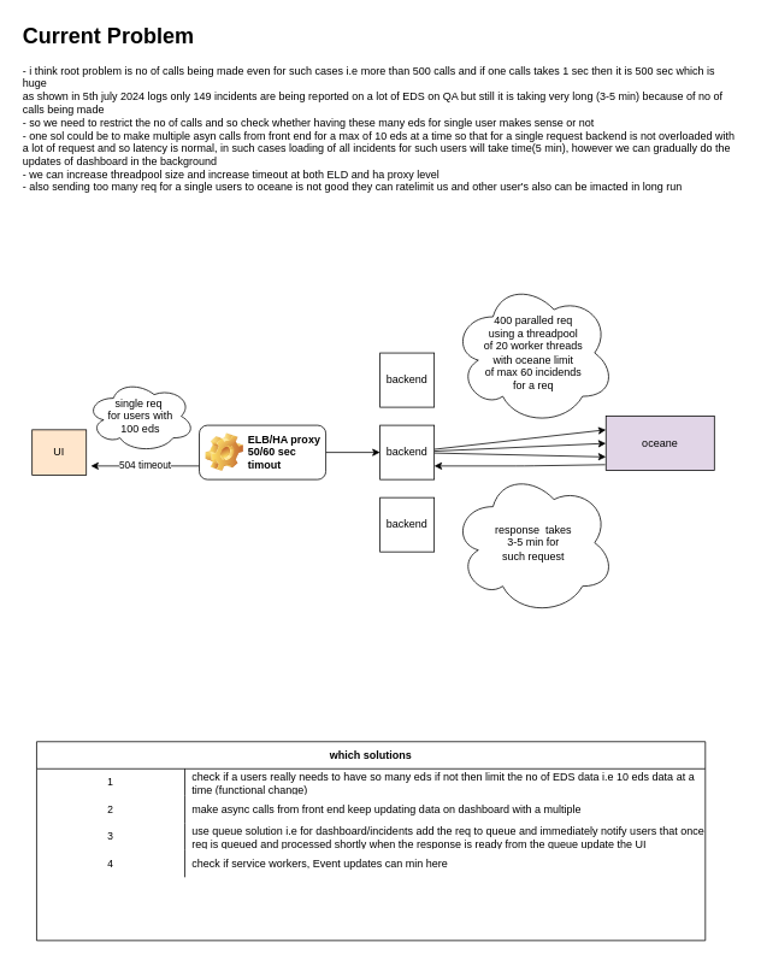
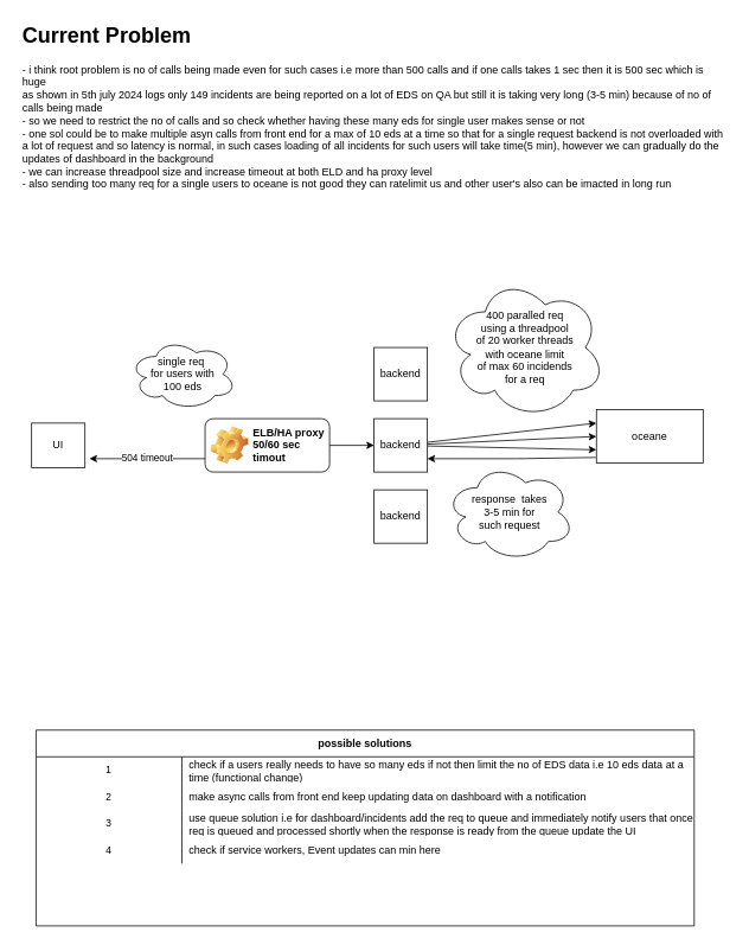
  <mxCell id="0" />
  <mxCell id="1" parent="0" />
  <mxCell id="2" style="edgeStyle=none;html=1;entryX=0;entryY=0.5;entryDx=0;entryDy=0;startArrow=none;" edge="1" parent="1" source="16" target="7"><mxGeometry relative="1" as="geometry" /></mxCell>
- <mxCell id="3" value="UI" style="whiteSpace=wrap;html=1;direction=south;fillColor=#ffe6cc;" vertex="1" parent="1"><mxGeometry x="35" y="475" width="60" height="50" as="geometry" /></mxCell>
+ <mxCell id="3" value="UI" style="whiteSpace=wrap;html=1;direction=south;" vertex="1" parent="1"><mxGeometry x="35" y="475" width="60" height="50" as="geometry" /></mxCell>
  <mxCell id="4" style="edgeStyle=none;html=1;entryX=0;entryY=0.25;entryDx=0;entryDy=0;" edge="1" parent="1" source="7" target="9"><mxGeometry relative="1" as="geometry" /></mxCell>
  <mxCell id="5" style="edgeStyle=none;html=1;entryX=0;entryY=0.5;entryDx=0;entryDy=0;" edge="1" parent="1" source="7" target="9"><mxGeometry relative="1" as="geometry" /></mxCell>
  <mxCell id="6" style="edgeStyle=none;html=1;entryX=0;entryY=0.75;entryDx=0;entryDy=0;" edge="1" parent="1" source="7" target="9"><mxGeometry relative="1" as="geometry" /></mxCell>
  <mxCell id="7" value="backend" style="whiteSpace=wrap;html=1;" vertex="1" parent="1"><mxGeometry x="420" y="470" width="60" height="60" as="geometry" /></mxCell>
  <mxCell id="8" style="edgeStyle=none;html=1;entryX=1;entryY=0.75;entryDx=0;entryDy=0;exitX=-0.007;exitY=0.893;exitDx=0;exitDy=0;exitPerimeter=0;" edge="1" parent="1" source="9" target="7"><mxGeometry relative="1" as="geometry"><Array as="points"><mxPoint x="580" y="515" /></Array></mxGeometry></mxCell>
- <mxCell id="9" value="oceane" style="whiteSpace=wrap;html=1;fillColor=#e1d5e7;" vertex="1" parent="1"><mxGeometry x="670" y="460" width="120" height="60" as="geometry" /></mxCell>
- <mxCell id="10" value="single req&amp;nbsp;&lt;br&gt;for users with &lt;br&gt;100 eds" style="ellipse;shape=cloud;whiteSpace=wrap;html=1;" vertex="1" parent="1"><mxGeometry x="95" y="420" width="120" height="80" as="geometry" /></mxCell>
+ <mxCell id="9" value="oceane" style="whiteSpace=wrap;html=1;" vertex="1" parent="1"><mxGeometry x="670" y="460" width="120" height="60" as="geometry" /></mxCell>
+ <mxCell id="10" value="single req&amp;nbsp;&lt;br&gt;for users with &lt;br&gt;100 eds" style="ellipse;shape=cloud;whiteSpace=wrap;html=1;" vertex="1" parent="1"><mxGeometry x="145" y="380" width="120" height="80" as="geometry" /></mxCell>
  <mxCell id="11" value="400 paralled req &lt;br&gt;using a threadpool &lt;br&gt;of 20 worker threads &lt;br&gt;with oceane limit &lt;br&gt;of max 60 incidends &lt;br&gt;for a req" style="ellipse;shape=cloud;whiteSpace=wrap;html=1;" vertex="1" parent="1"><mxGeometry x="500" y="310" width="180" height="160" as="geometry" /></mxCell>
  <mxCell id="12" value="504 timeout" style="edgeStyle=none;html=1;exitX=0;exitY=0.75;exitDx=0;exitDy=0;" edge="1" parent="1" source="16"><mxGeometry relative="1" as="geometry"><mxPoint x="100" y="515" as="targetPoint" /></mxGeometry></mxCell>
- <mxCell id="13" value="response&amp;nbsp; takes &lt;br&gt;3-5 min for &lt;br&gt;such request" style="ellipse;shape=cloud;whiteSpace=wrap;html=1;" vertex="1" parent="1"><mxGeometry x="500" y="520" width="180" height="160" as="geometry" /></mxCell>
+ <mxCell id="13" value="response&amp;nbsp; takes &lt;br&gt;3-5 min for &lt;br&gt;such request" style="ellipse;shape=cloud;whiteSpace=wrap;html=1;" vertex="1" parent="1"><mxGeometry x="500" y="520" width="145" height="110" as="geometry" /></mxCell>
  <mxCell id="14" value="&lt;h1&gt;Current Problem&lt;/h1&gt;&lt;div&gt;&lt;div&gt;- i think root problem is no of calls being made even for such cases i.e more than 500 calls and if one calls takes 1 sec then it is 500 sec which is huge&amp;nbsp;&lt;/div&gt;&lt;div&gt;as shown in 5th july 2024 logs only 149 incidents are being reported on a lot of EDS on QA but still it is taking very long (3-5 min) because of no of calls being made&lt;/div&gt;&lt;div&gt;- so we need to restrict the no of calls and so check whether having these many eds for single user makes sense or not&lt;/div&gt;&lt;div&gt;- one sol could be to make multiple asyn calls from front end for a max of 10 eds at a time so that for a single request backend is not overloaded with a lot of request and so latency is normal, in such cases loading of all incidents for such users will take time(5 min), however we can gradually do the updates of dashboard in the background&lt;/div&gt;&lt;div&gt;- we can increase threadpool size and increase timeout at both ELD and ha proxy level&lt;/div&gt;&lt;/div&gt;&lt;div&gt;- also sending too many req for a single users to oceane is not good they can ratelimit us and other user's also can be imacted in long run&lt;/div&gt;" style="text;html=1;strokeColor=none;fillColor=none;spacing=5;spacingTop=-20;whiteSpace=wrap;overflow=hidden;rounded=0;" vertex="1" parent="1"><mxGeometry x="20" y="20" width="800" height="220" as="geometry" /></mxCell>
  <mxCell id="15" value="backend" style="whiteSpace=wrap;html=1;" vertex="1" parent="1"><mxGeometry x="420" y="390" width="60" height="60" as="geometry" /></mxCell>
- <mxCell id="16" value="ELB/HA proxy&lt;br&gt;50/60 sec timout" style="label;whiteSpace=wrap;html=1;image=img/clipart/Gear_128x128.png" vertex="1" parent="1"><mxGeometry x="220" y="470" width="140" height="60" as="geometry" /></mxCell>
+ <mxCell id="16" value="ELB/HA proxy&lt;br&gt;50/60 sec timout" style="label;whiteSpace=wrap;html=1;image=img/clipart/Gear_128x128.png" vertex="1" parent="1"><mxGeometry x="230" y="470" width="140" height="60" as="geometry" /></mxCell>
  <mxCell id="17" value="backend" style="whiteSpace=wrap;html=1;" vertex="1" parent="1"><mxGeometry x="420" y="550" width="60" height="60" as="geometry" /></mxCell>
- <mxCell id="18" value="which solutions" style="shape=table;startSize=30;container=1;collapsible=0;childLayout=tableLayout;fixedRows=1;rowLines=0;fontStyle=1;" vertex="1" parent="1"><mxGeometry x="40" y="820" width="740" height="220" as="geometry" /></mxCell>
+ <mxCell id="18" value="possible solutions" style="shape=table;startSize=30;container=1;collapsible=0;childLayout=tableLayout;fixedRows=1;rowLines=0;fontStyle=1;" vertex="1" parent="1"><mxGeometry x="40" y="820" width="740" height="220" as="geometry" /></mxCell>
  <mxCell id="19" value="" style="shape=tableRow;horizontal=0;startSize=0;swimlaneHead=0;swimlaneBody=0;top=0;left=0;bottom=0;right=0;collapsible=0;dropTarget=0;fillColor=none;points=[[0,0.5],[1,0.5]];portConstraint=eastwest;" vertex="1" parent="18"><mxGeometry y="30" width="740" height="30" as="geometry" /></mxCell>
  <mxCell id="20" value="1" style="shape=partialRectangle;html=1;whiteSpace=wrap;connectable=0;fillColor=none;top=0;left=0;bottom=0;right=0;overflow=hidden;pointerEvents=1;" vertex="1" parent="19"><mxGeometry width="164" height="30" as="geometry"><mxRectangle width="164" height="30" as="alternateBounds" /></mxGeometry></mxCell>
  <mxCell id="21" value="check if a users really needs to have so many eds if not then limit the no of EDS data i.e 10 eds data at a time (functional change)" style="shape=partialRectangle;html=1;whiteSpace=wrap;connectable=0;fillColor=none;top=0;left=0;bottom=0;right=0;align=left;spacingLeft=6;overflow=hidden;" vertex="1" parent="19"><mxGeometry x="164" width="576" height="30" as="geometry"><mxRectangle width="576" height="30" as="alternateBounds" /></mxGeometry></mxCell>
  <mxCell id="22" value="" style="shape=tableRow;horizontal=0;startSize=0;swimlaneHead=0;swimlaneBody=0;top=0;left=0;bottom=0;right=0;collapsible=0;dropTarget=0;fillColor=none;points=[[0,0.5],[1,0.5]];portConstraint=eastwest;" vertex="1" parent="18"><mxGeometry y="60" width="740" height="30" as="geometry" /></mxCell>
  <mxCell id="23" value="2" style="shape=partialRectangle;html=1;whiteSpace=wrap;connectable=0;fillColor=none;top=0;left=0;bottom=0;right=0;overflow=hidden;" vertex="1" parent="22"><mxGeometry width="164" height="30" as="geometry"><mxRectangle width="164" height="30" as="alternateBounds" /></mxGeometry></mxCell>
- <mxCell id="24" value="make async calls from front end keep updating data on dashboard with a multiple" style="shape=partialRectangle;html=1;whiteSpace=wrap;connectable=0;fillColor=none;top=0;left=0;bottom=0;right=0;align=left;spacingLeft=6;overflow=hidden;" vertex="1" parent="22"><mxGeometry x="164" width="576" height="30" as="geometry"><mxRectangle width="576" height="30" as="alternateBounds" /></mxGeometry></mxCell>
+ <mxCell id="24" value="make async calls from front end keep updating data on dashboard with a notification" style="shape=partialRectangle;html=1;whiteSpace=wrap;connectable=0;fillColor=none;top=0;left=0;bottom=0;right=0;align=left;spacingLeft=6;overflow=hidden;" vertex="1" parent="22"><mxGeometry x="164" width="576" height="30" as="geometry"><mxRectangle width="576" height="30" as="alternateBounds" /></mxGeometry></mxCell>
  <mxCell id="25" value="" style="shape=tableRow;horizontal=0;startSize=0;swimlaneHead=0;swimlaneBody=0;top=0;left=0;bottom=0;right=0;collapsible=0;dropTarget=0;fillColor=none;points=[[0,0.5],[1,0.5]];portConstraint=eastwest;" vertex="1" parent="18"><mxGeometry y="90" width="740" height="30" as="geometry" /></mxCell>
  <mxCell id="26" value="3" style="shape=partialRectangle;html=1;whiteSpace=wrap;connectable=0;fillColor=none;top=0;left=0;bottom=0;right=0;overflow=hidden;" vertex="1" parent="25"><mxGeometry width="164" height="30" as="geometry"><mxRectangle width="164" height="30" as="alternateBounds" /></mxGeometry></mxCell>
  <mxCell id="27" value="use queue solution i.e for dashboard/incidents add the req to queue and immediately notify users that once req is queued and processed shortly when the response is ready from the queue update the UI" style="shape=partialRectangle;html=1;whiteSpace=wrap;connectable=0;fillColor=none;top=0;left=0;bottom=0;right=0;align=left;spacingLeft=6;overflow=hidden;" vertex="1" parent="25"><mxGeometry x="164" width="576" height="30" as="geometry"><mxRectangle width="576" height="30" as="alternateBounds" /></mxGeometry></mxCell>
  <mxCell id="28" value="" style="shape=tableRow;horizontal=0;startSize=0;swimlaneHead=0;swimlaneBody=0;top=0;left=0;bottom=0;right=0;collapsible=0;dropTarget=0;fillColor=none;points=[[0,0.5],[1,0.5]];portConstraint=eastwest;" vertex="1" parent="18"><mxGeometry y="120" width="740" height="30" as="geometry" /></mxCell>
  <mxCell id="29" value="4" style="shape=partialRectangle;html=1;whiteSpace=wrap;connectable=0;fillColor=none;top=0;left=0;bottom=0;right=0;overflow=hidden;" vertex="1" parent="28"><mxGeometry width="164" height="30" as="geometry"><mxRectangle width="164" height="30" as="alternateBounds" /></mxGeometry></mxCell>
  <mxCell id="30" value="check if service workers, Event updates can min here&amp;nbsp;" style="shape=partialRectangle;html=1;whiteSpace=wrap;connectable=0;fillColor=none;top=0;left=0;bottom=0;right=0;align=left;spacingLeft=6;overflow=hidden;" vertex="1" parent="28"><mxGeometry x="164" width="576" height="30" as="geometry"><mxRectangle width="576" height="30" as="alternateBounds" /></mxGeometry></mxCell>
